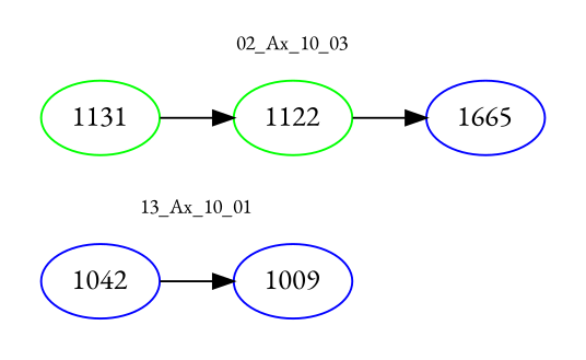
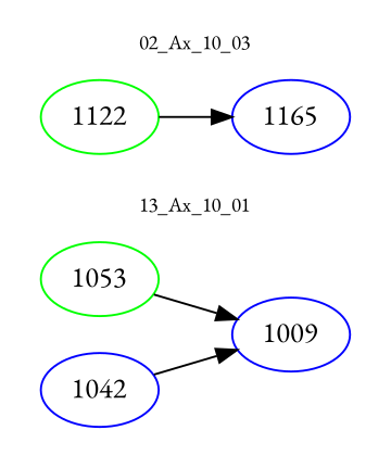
  digraph {
    fontname="EB Garamond"
    rankdir=LR
    node [color=green fontname="EB Garamond"]
    edge [color=black fontname="EB Garamond"]
+   n1 [label=1053]
    n2 [color=blue label=1009]
    n3 [color=blue label=1042]
-   n4 [label=1131]
    n5 [label=1122]
-   n6 [color=blue label=1665]
+   n6 [color=blue label=1165]
    subgraph cluster_1 {
      color=white
      fontsize=10
      label="13_Ax_10_01"
+     n1
      n2
      n3
    }
    subgraph cluster_2 {
      color=white
      fontsize=10
      label="02_Ax_10_03"
-     n4
      n5
      n6
    }
+   n1 -> n2
    n3 -> n2
-   n4 -> n5
    n5 -> n6
  }
